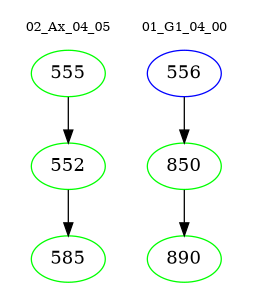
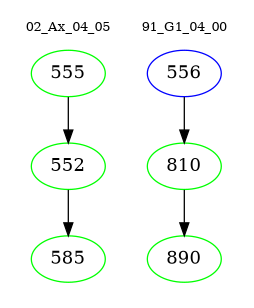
  digraph {
    node [color=green]
    edge [color=black]
    n1 [label=555]
    n2 [label=552]
    n3 [label=585]
    n4 [color=blue label=556]
-   n5 [label=850]
+   n5 [label=810]
    n6 [label=890]
    subgraph cluster_1 {
      color=white
      fontsize=10
      label="02_Ax_04_05"
      n1
      n2
      n3
    }
    subgraph cluster_2 {
      color=white
      fontsize=10
-     label="01_G1_04_00"
+     label="91_G1_04_00"
      n4
      n5
      n6
    }
    n1 -> n2
    n2 -> n3
    n4 -> n5
    n5 -> n6
  }
